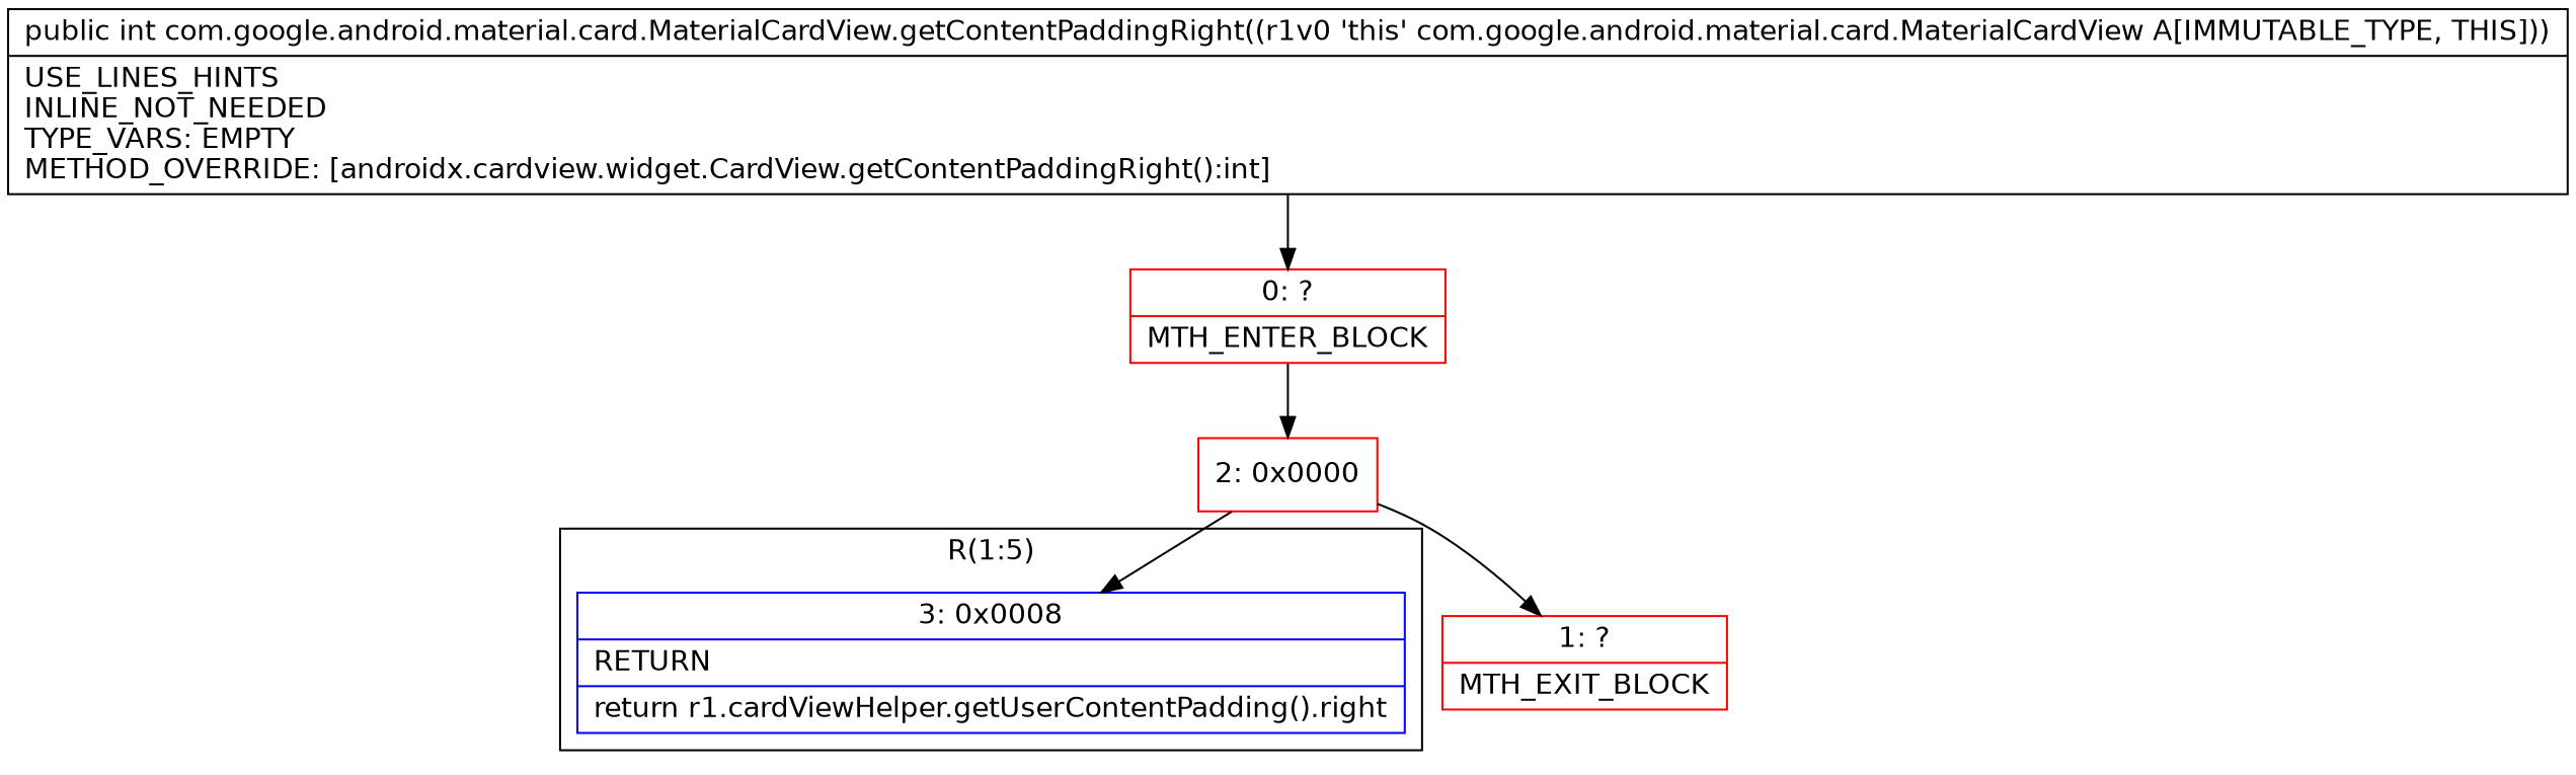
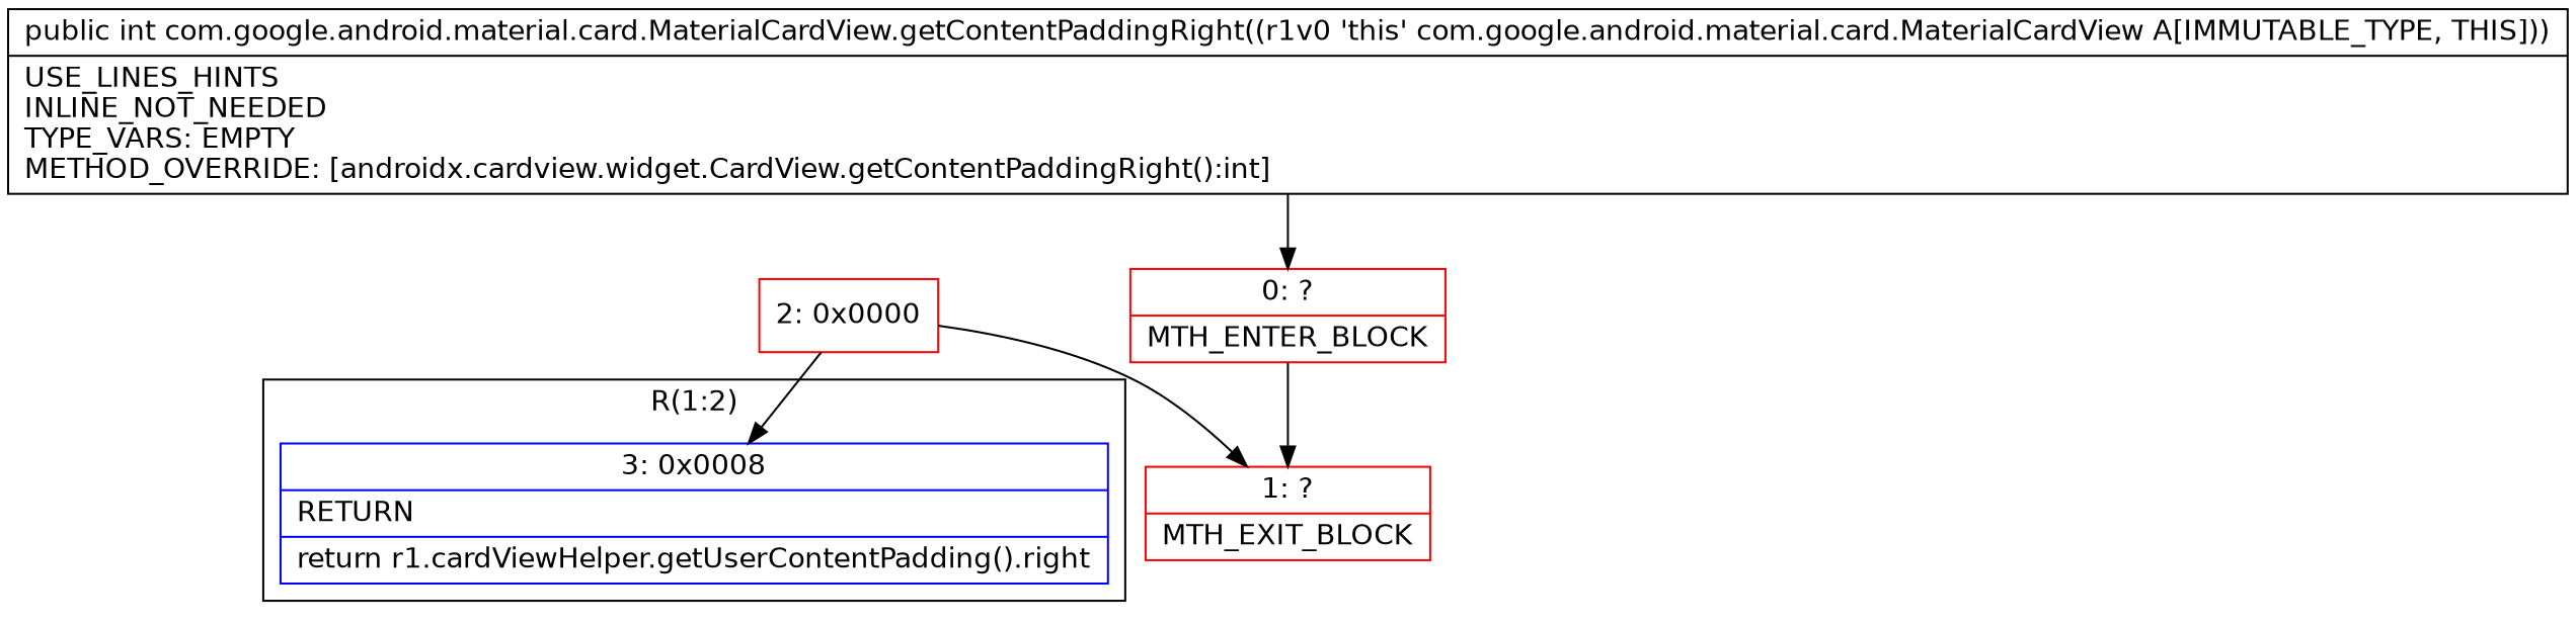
  digraph {
    fontname="DejaVu Sans"
    node [color=red fontname="DejaVu Sans" shape=record]
    edge [fontname="DejaVu Sans"]
    n1 [color=blue label="{3\:\ 0x0008|RETURN\l|return r1.cardViewHelper.getUserContentPadding().right\l}"]
    n2 [label="{1\:\ ?|MTH_EXIT_BLOCK\l}"]
    n3 [label="{0\:\ ?|MTH_ENTER_BLOCK\l}"]
    n4 [label="{2\:\ 0x0000}"]
    n5 [label="{public int com.google.android.material.card.MaterialCardView.getContentPaddingRight((r1v0 'this' com.google.android.material.card.MaterialCardView A[IMMUTABLE_TYPE, THIS]))  | USE_LINES_HINTS\lINLINE_NOT_NEEDED\lTYPE_VARS: EMPTY\lMETHOD_OVERRIDE: [androidx.cardview.widget.CardView.getContentPaddingRight():int]\l}" color=""]
    subgraph cluster_1 {
-     label="R(1:5)"
+     label="R(1:2)"
      n1
    }
-   n3 -> n4
+   n3 -> n2
    n4 -> n1
    n4 -> n2
    n5 -> n3
  }
